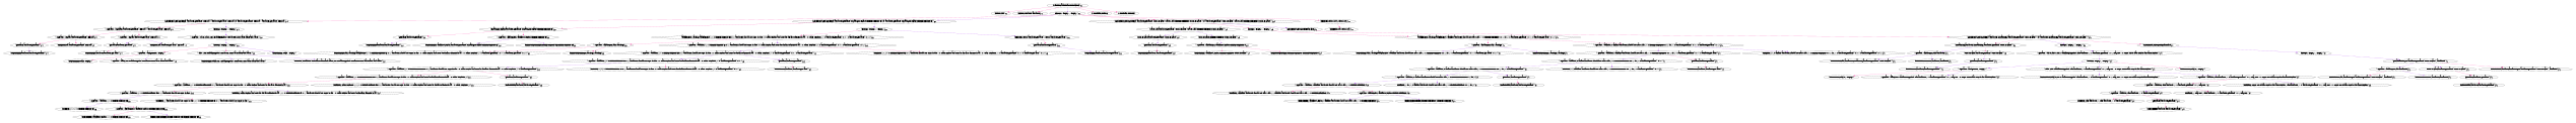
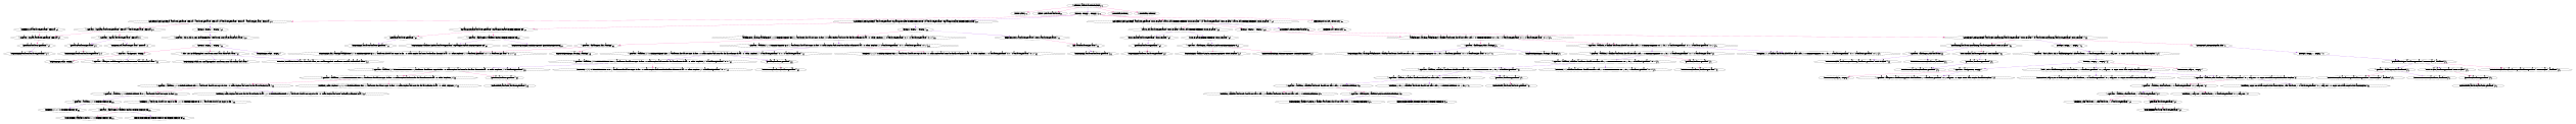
  digraph {
    edge [arrowhead=tee color=deeppink]
    n1 [label=<(METHOD,addAttributeAndCheck)<SUB>378</SUB>>]
    n2 [label=<(PARAM,this)<SUB>378</SUB>>]
    n3 [label=<(PARAM,Attribute attribute)<SUB>378</SUB>>]
    n4 [label=<(BLOCK,&lt;empty&gt;,&lt;empty&gt;)<SUB>378</SUB>>]
    n5 [label=<(MODIFIER,PUBLIC)>]
    n6 [label=<(MODIFIER,VIRTUAL)>]
    n7 [label=<(CONTROL_STRUCTURE,if (attribute.getName() == null || attribute.getValue() == null),if (attribute.getName() == null || attribute.getValue() == null))<SUB>379</SUB>>]
    n8 [label=<(CONTROL_STRUCTURE,if (attribute.getName().equalsIgnoreCase(ATTRIBUTE_NAME)),if (attribute.getName().equalsIgnoreCase(ATTRIBUTE_NAME)))<SUB>382</SUB>>]
    n9 [label=<(CONTROL_STRUCTURE,if (attribute.getName().toLowerCase().startsWith(ATTRIBUTE_FROM.toLowerCase())),if (attribute.getName().toLowerCase().startsWith(ATTRIBUTE_FROM.toLowerCase())))<SUB>389</SUB>>]
    n10 [label=<(RETURN,return null;,return null;)<SUB>400</SUB>>]
    n11 [label=<(&lt;operator&gt;.logicalOr,attribute.getName() == null || attribute.getValue() == null)<SUB>379</SUB>>]
    n12 [label=<(BLOCK,&lt;empty&gt;,&lt;empty&gt;)<SUB>379</SUB>>]
    n13 [label=<(equalsIgnoreCase,attribute.getName().equalsIgnoreCase(ATTRIBUTE_NAME))<SUB>382</SUB>>]
    n14 [label=<(BLOCK,&lt;empty&gt;,&lt;empty&gt;)<SUB>382</SUB>>]
    n15 [label=<(startsWith,attribute.getName().toLowerCase().startsWith(ATTRIBUTE_FROM.toLowerCase()))<SUB>389</SUB>>]
    n16 [label=<(BLOCK,&lt;empty&gt;,&lt;empty&gt;)<SUB>389</SUB>>]
    n17 [label=<(CONTROL_STRUCTURE,else,else)<SUB>393</SUB>>]
    n18 [label=<(LITERAL,null,return null;)<SUB>400</SUB>>]
    n19 [label=<(&lt;operator&gt;.equals,attribute.getName() == null)<SUB>379</SUB>>]
    n20 [label=<(&lt;operator&gt;.equals,attribute.getValue() == null)<SUB>979</SUB>>]
    n21 [label=<(&lt;operator&gt;.throw,throw new BuildException(&quot;Attributes must have name and value&quot;);)<SUB>380</SUB>>]
    n22 [label=<(getName,attribute.getName())<SUB>379</SUB>>]
    n23 [label=<(LITERAL,null,attribute.getName() == null)<SUB>379</SUB>>]
    n24 [label=<(getValue,attribute.getValue())<SUB>379</SUB>>]
    n25 [label=<(LITERAL,null,attribute.getValue() == null)<SUB>379</SUB>>]
    n26 [label=<(IDENTIFIER,attribute,attribute.getName())<SUB>379</SUB>>]
    n27 [label=<(IDENTIFIER,attribute,attribute.getValue())<SUB>379</SUB>>]
    n28 [label=<(BLOCK,&lt;empty&gt;,&lt;empty&gt;)<SUB>380</SUB>>]
    n29 [label=<(&lt;operator&gt;.assignment,&lt;empty&gt;)>]
    n30 [label=<(&lt;init&gt;,new BuildException(&quot;Attributes must have name and value&quot;))<SUB>380</SUB>>]
    n31 [label=<(IDENTIFIER,$obj9,&lt;empty&gt;)>]
    n32 [label=<(IDENTIFIER,$obj9,&lt;empty&gt;)>]
    n33 [label=<(&lt;operator&gt;.alloc,new BuildException(&quot;Attributes must have name and value&quot;))<SUB>380</SUB>>]
    n34 [label=<(IDENTIFIER,$obj9,new BuildException(&quot;Attributes must have name and value&quot;))>]
    n35 [label=<(LITERAL,&quot;Attributes must have name and value&quot;,new BuildException(&quot;Attributes must have name and value&quot;))<SUB>380</SUB>>]
    n36 [label=<(getName,attribute.getName())<SUB>382</SUB>>]
    n37 [label=<(&lt;operator&gt;.fieldAccess,Manifest$Section.ATTRIBUTE_NAME)<SUB>382</SUB>>]
    n38 [label=<(addElement,warnings.addElement(&quot;\&quot;&quot; + ATTRIBUTE_NAME + &quot;\&quot; attributes should not occur in the &quot; + &quot;main section and must be the first element in all &quot; + &quot;other sections: \&quot;&quot; + attribute.getName() + &quot;: &quot; + attribute.getValue() + &quot;\&quot;&quot;))<SUB>383</SUB>>]
    n39 [label=<(RETURN,return attribute.getValue();,return attribute.getValue();)<SUB>386</SUB>>]
    n40 [label=<(IDENTIFIER,attribute,attribute.getName())<SUB>382</SUB>>]
    n41 [label=<(IDENTIFIER,Manifest$Section,attribute.getName().equalsIgnoreCase(ATTRIBUTE_NAME))<SUB>382</SUB>>]
    n42 [label=<(FIELD_IDENTIFIER,ATTRIBUTE_NAME,ATTRIBUTE_NAME)<SUB>382</SUB>>]
    n43 [label=<(&lt;operator&gt;.fieldAccess,this.warnings)<SUB>383</SUB>>]
    n44 [label=<(&lt;operator&gt;.addition,&quot;\&quot;&quot; + ATTRIBUTE_NAME + &quot;\&quot; attributes should not occur in the &quot; + &quot;main section and must be the first element in all &quot; + &quot;other sections: \&quot;&quot; + attribute.getName() + &quot;: &quot; + attribute.getValue() + &quot;\&quot;&quot;)<SUB>383</SUB>>]
    n45 [label=<(getValue,attribute.getValue())<SUB>386</SUB>>]
    n46 [label=<(IDENTIFIER,this,warnings.addElement(&quot;\&quot;&quot; + ATTRIBUTE_NAME + &quot;\&quot; attributes should not occur in the &quot; + &quot;main section and must be the first element in all &quot; + &quot;other sections: \&quot;&quot; + attribute.getName() + &quot;: &quot; + attribute.getValue() + &quot;\&quot;&quot;))<SUB>383</SUB>>]
    n47 [label=<(FIELD_IDENTIFIER,warnings,warnings)<SUB>383</SUB>>]
    n48 [label=<(&lt;operator&gt;.addition,&quot;\&quot;&quot; + ATTRIBUTE_NAME + &quot;\&quot; attributes should not occur in the &quot; + &quot;main section and must be the first element in all &quot; + &quot;other sections: \&quot;&quot; + attribute.getName() + &quot;: &quot; + attribute.getValue())<SUB>383</SUB>>]
    n49 [label=<(LITERAL,&quot;\&quot;&quot;,&quot;\&quot;&quot; + ATTRIBUTE_NAME + &quot;\&quot; attributes should not occur in the &quot; + &quot;main section and must be the first element in all &quot; + &quot;other sections: \&quot;&quot; + attribute.getName() + &quot;: &quot; + attribute.getValue() + &quot;\&quot;&quot;)<SUB>385</SUB>>]
    n50 [label=<(&lt;operator&gt;.addition,&quot;\&quot;&quot; + ATTRIBUTE_NAME + &quot;\&quot; attributes should not occur in the &quot; + &quot;main section and must be the first element in all &quot; + &quot;other sections: \&quot;&quot; + attribute.getName() + &quot;: &quot;)<SUB>383</SUB>>]
    n51 [label=<(getValue,attribute.getValue())<SUB>385</SUB>>]
    n52 [label=<(&lt;operator&gt;.addition,&quot;\&quot;&quot; + ATTRIBUTE_NAME + &quot;\&quot; attributes should not occur in the &quot; + &quot;main section and must be the first element in all &quot; + &quot;other sections: \&quot;&quot; + attribute.getName())<SUB>383</SUB>>]
    n53 [label=<(LITERAL,&quot;: &quot;,&quot;\&quot;&quot; + ATTRIBUTE_NAME + &quot;\&quot; attributes should not occur in the &quot; + &quot;main section and must be the first element in all &quot; + &quot;other sections: \&quot;&quot; + attribute.getName() + &quot;: &quot;)<SUB>385</SUB>>]
    n54 [label=<(IDENTIFIER,attribute,attribute.getValue())<SUB>385</SUB>>]
    n55 [label=<(&lt;operator&gt;.addition,&quot;\&quot;&quot; + ATTRIBUTE_NAME + &quot;\&quot; attributes should not occur in the &quot; + &quot;main section and must be the first element in all &quot; + &quot;other sections: \&quot;&quot;)<SUB>383</SUB>>]
    n56 [label=<(getName,attribute.getName())<SUB>385</SUB>>]
    n57 [label=<(&lt;operator&gt;.addition,&quot;\&quot;&quot; + ATTRIBUTE_NAME + &quot;\&quot; attributes should not occur in the &quot; + &quot;main section and must be the first element in all &quot;)<SUB>383</SUB>>]
    n58 [label=<(LITERAL,&quot;other sections: \&quot;&quot;,&quot;\&quot;&quot; + ATTRIBUTE_NAME + &quot;\&quot; attributes should not occur in the &quot; + &quot;main section and must be the first element in all &quot; + &quot;other sections: \&quot;&quot;)<SUB>385</SUB>>]
    n59 [label=<(IDENTIFIER,attribute,attribute.getName())<SUB>385</SUB>>]
    n60 [label=<(&lt;operator&gt;.addition,&quot;\&quot;&quot; + ATTRIBUTE_NAME + &quot;\&quot; attributes should not occur in the &quot;)<SUB>383</SUB>>]
    n61 [label=<(LITERAL,&quot;main section and must be the first element in all &quot;,&quot;\&quot;&quot; + ATTRIBUTE_NAME + &quot;\&quot; attributes should not occur in the &quot; + &quot;main section and must be the first element in all &quot;)<SUB>384</SUB>>]
    n62 [label=<(&lt;operator&gt;.addition,&quot;\&quot;&quot; + ATTRIBUTE_NAME)<SUB>383</SUB>>]
    n63 [label=<(LITERAL,&quot;\&quot; attributes should not occur in the &quot;,&quot;\&quot;&quot; + ATTRIBUTE_NAME + &quot;\&quot; attributes should not occur in the &quot;)<SUB>383</SUB>>]
    n64 [label=<(LITERAL,&quot;\&quot;&quot;,&quot;\&quot;&quot; + ATTRIBUTE_NAME)<SUB>383</SUB>>]
    n65 [label=<(&lt;operator&gt;.fieldAccess,Manifest$Section.ATTRIBUTE_NAME)<SUB>383</SUB>>]
    n66 [label=<(IDENTIFIER,Manifest$Section,&quot;\&quot;&quot; + ATTRIBUTE_NAME)<SUB>383</SUB>>]
    n67 [label=<(FIELD_IDENTIFIER,ATTRIBUTE_NAME,ATTRIBUTE_NAME)<SUB>383</SUB>>]
    n68 [label=<(IDENTIFIER,attribute,attribute.getValue())<SUB>386</SUB>>]
    n69 [label=<(toLowerCase,attribute.getName().toLowerCase())<SUB>389</SUB>>]
    n70 [label=<(toLowerCase,ATTRIBUTE_FROM.toLowerCase())<SUB>389</SUB>>]
    n71 [label=<(addElement,warnings.addElement(&quot;Manifest attributes should not start with \&quot;&quot; + ATTRIBUTE_FROM + &quot;\&quot; in \&quot;&quot; + attribute.getName() + &quot;: &quot; + attribute.getValue() + &quot;\&quot;&quot;))<SUB>390</SUB>>]
    n72 [label=<(CONTROL_STRUCTURE,if (attributes.containsKey(attribute.getName().toLowerCase())),if (attributes.containsKey(attribute.getName().toLowerCase())))<SUB>393</SUB>>]
    n73 [label=<(getName,attribute.getName())<SUB>389</SUB>>]
    n74 [label=<(&lt;operator&gt;.fieldAccess,Manifest$Section.ATTRIBUTE_FROM)<SUB>389</SUB>>]
    n75 [label=<(IDENTIFIER,attribute,attribute.getName())<SUB>389</SUB>>]
    n76 [label=<(IDENTIFIER,Manifest$Section,ATTRIBUTE_FROM.toLowerCase())<SUB>389</SUB>>]
    n77 [label=<(FIELD_IDENTIFIER,ATTRIBUTE_FROM,ATTRIBUTE_FROM)<SUB>389</SUB>>]
    n78 [label=<(&lt;operator&gt;.fieldAccess,this.warnings)<SUB>390</SUB>>]
    n79 [label=<(&lt;operator&gt;.addition,&quot;Manifest attributes should not start with \&quot;&quot; + ATTRIBUTE_FROM + &quot;\&quot; in \&quot;&quot; + attribute.getName() + &quot;: &quot; + attribute.getValue() + &quot;\&quot;&quot;)<SUB>390</SUB>>]
    n80 [label=<(IDENTIFIER,this,warnings.addElement(&quot;Manifest attributes should not start with \&quot;&quot; + ATTRIBUTE_FROM + &quot;\&quot; in \&quot;&quot; + attribute.getName() + &quot;: &quot; + attribute.getValue() + &quot;\&quot;&quot;))<SUB>390</SUB>>]
    n81 [label=<(FIELD_IDENTIFIER,warnings,warnings)<SUB>390</SUB>>]
    n82 [label=<(&lt;operator&gt;.addition,&quot;Manifest attributes should not start with \&quot;&quot; + ATTRIBUTE_FROM + &quot;\&quot; in \&quot;&quot; + attribute.getName() + &quot;: &quot; + attribute.getValue())<SUB>390</SUB>>]
    n83 [label=<(LITERAL,&quot;\&quot;&quot;,&quot;Manifest attributes should not start with \&quot;&quot; + ATTRIBUTE_FROM + &quot;\&quot; in \&quot;&quot; + attribute.getName() + &quot;: &quot; + attribute.getValue() + &quot;\&quot;&quot;)<SUB>391</SUB>>]
    n84 [label=<(&lt;operator&gt;.addition,&quot;Manifest attributes should not start with \&quot;&quot; + ATTRIBUTE_FROM + &quot;\&quot; in \&quot;&quot; + attribute.getName() + &quot;: &quot;)<SUB>390</SUB>>]
    n85 [label=<(getValue,attribute.getValue())<SUB>391</SUB>>]
    n86 [label=<(&lt;operator&gt;.addition,&quot;Manifest attributes should not start with \&quot;&quot; + ATTRIBUTE_FROM + &quot;\&quot; in \&quot;&quot; + attribute.getName())<SUB>390</SUB>>]
    n87 [label=<(LITERAL,&quot;: &quot;,&quot;Manifest attributes should not start with \&quot;&quot; + ATTRIBUTE_FROM + &quot;\&quot; in \&quot;&quot; + attribute.getName() + &quot;: &quot;)<SUB>391</SUB>>]
    n88 [label=<(IDENTIFIER,attribute,attribute.getValue())<SUB>391</SUB>>]
    n89 [label=<(&lt;operator&gt;.addition,&quot;Manifest attributes should not start with \&quot;&quot; + ATTRIBUTE_FROM + &quot;\&quot; in \&quot;&quot;)<SUB>390</SUB>>]
    n90 [label=<(getName,attribute.getName())<SUB>391</SUB>>]
    n91 [label=<(&lt;operator&gt;.addition,&quot;Manifest attributes should not start with \&quot;&quot; + ATTRIBUTE_FROM)<SUB>390</SUB>>]
    n92 [label=<(LITERAL,&quot;\&quot; in \&quot;&quot;,&quot;Manifest attributes should not start with \&quot;&quot; + ATTRIBUTE_FROM + &quot;\&quot; in \&quot;&quot;)<SUB>391</SUB>>]
    n93 [label=<(IDENTIFIER,attribute,attribute.getName())<SUB>391</SUB>>]
    n94 [label=<(LITERAL,&quot;Manifest attributes should not start with \&quot;&quot;,&quot;Manifest attributes should not start with \&quot;&quot; + ATTRIBUTE_FROM)<SUB>390</SUB>>]
    n95 [label=<(&lt;operator&gt;.fieldAccess,Manifest$Section.ATTRIBUTE_FROM)<SUB>391</SUB>>]
    n96 [label=<(IDENTIFIER,Manifest$Section,&quot;Manifest attributes should not start with \&quot;&quot; + ATTRIBUTE_FROM)<SUB>391</SUB>>]
    n97 [label=<(FIELD_IDENTIFIER,ATTRIBUTE_FROM,ATTRIBUTE_FROM)<SUB>391</SUB>>]
    n98 [label=<(containsKey,attributes.containsKey(attribute.getName().toLowerCase()))<SUB>393</SUB>>]
    n99 [label=<(BLOCK,&lt;empty&gt;,&lt;empty&gt;)<SUB>393</SUB>>]
    n100 [label=<(CONTROL_STRUCTURE,else,else)<SUB>397</SUB>>]
    n101 [label=<(&lt;operator&gt;.fieldAccess,this.attributes)<SUB>393</SUB>>]
    n102 [label=<(toLowerCase,attribute.getName().toLowerCase())<SUB>393</SUB>>]
    n103 [label=<(&lt;operator&gt;.throw,throw new ManifestException(&quot;The attribute \&quot;&quot; + attribute.getName() + &quot;\&quot; may not &quot; + &quot;occur more than once in the same section&quot;);)<SUB>394</SUB>>]
    n104 [label=<(BLOCK,&lt;empty&gt;,&lt;empty&gt;)<SUB>397</SUB>>]
    n105 [label=<(IDENTIFIER,this,attributes.containsKey(attribute.getName().toLowerCase()))<SUB>393</SUB>>]
    n106 [label=<(FIELD_IDENTIFIER,attributes,attributes)<SUB>393</SUB>>]
    n107 [label=<(getName,attribute.getName())<SUB>393</SUB>>]
    n108 [label=<(IDENTIFIER,attribute,attribute.getName())<SUB>393</SUB>>]
    n109 [label=<(BLOCK,&lt;empty&gt;,&lt;empty&gt;)<SUB>394</SUB>>]
    n110 [label=<(&lt;operator&gt;.assignment,&lt;empty&gt;)>]
    n111 [label=<(&lt;init&gt;,new ManifestException(&quot;The attribute \&quot;&quot; + attribute.getName() + &quot;\&quot; may not &quot; + &quot;occur more than once in the same section&quot;))<SUB>394</SUB>>]
    n112 [label=<(IDENTIFIER,$obj10,&lt;empty&gt;)>]
    n113 [label=<(IDENTIFIER,$obj10,&lt;empty&gt;)>]
    n114 [label=<(&lt;operator&gt;.alloc,new ManifestException(&quot;The attribute \&quot;&quot; + attribute.getName() + &quot;\&quot; may not &quot; + &quot;occur more than once in the same section&quot;))<SUB>394</SUB>>]
    n115 [label=<(IDENTIFIER,$obj10,new ManifestException(&quot;The attribute \&quot;&quot; + attribute.getName() + &quot;\&quot; may not &quot; + &quot;occur more than once in the same section&quot;))>]
    n116 [label=<(&lt;operator&gt;.addition,&quot;The attribute \&quot;&quot; + attribute.getName() + &quot;\&quot; may not &quot; + &quot;occur more than once in the same section&quot;)<SUB>394</SUB>>]
    n117 [label=<(&lt;operator&gt;.addition,&quot;The attribute \&quot;&quot; + attribute.getName() + &quot;\&quot; may not &quot;)<SUB>394</SUB>>]
    n118 [label=<(LITERAL,&quot;occur more than once in the same section&quot;,&quot;The attribute \&quot;&quot; + attribute.getName() + &quot;\&quot; may not &quot; + &quot;occur more than once in the same section&quot;)<SUB>395</SUB>>]
    n119 [label=<(&lt;operator&gt;.addition,&quot;The attribute \&quot;&quot; + attribute.getName())<SUB>394</SUB>>]
    n120 [label=<(LITERAL,&quot;\&quot; may not &quot;,&quot;The attribute \&quot;&quot; + attribute.getName() + &quot;\&quot; may not &quot;)<SUB>394</SUB>>]
    n121 [label=<(LITERAL,&quot;The attribute \&quot;&quot;,&quot;The attribute \&quot;&quot; + attribute.getName())<SUB>394</SUB>>]
    n122 [label=<(getName,attribute.getName())<SUB>394</SUB>>]
    n123 [label=<(IDENTIFIER,attribute,attribute.getName())<SUB>394</SUB>>]
    n124 [label=<(put,attributes.put(attribute.getName().toLowerCase(), attribute))<SUB>398</SUB>>]
    n125 [label=<(&lt;operator&gt;.fieldAccess,this.attributes)<SUB>398</SUB>>]
    n126 [label=<(toLowerCase,attribute.getName().toLowerCase())<SUB>398</SUB>>]
    n127 [label=<(IDENTIFIER,attribute,attributes.put(attribute.getName().toLowerCase(), attribute))<SUB>398</SUB>>]
    n128 [label=<(IDENTIFIER,this,attributes.put(attribute.getName().toLowerCase(), attribute))<SUB>398</SUB>>]
    n129 [label=<(FIELD_IDENTIFIER,attributes,attributes)<SUB>398</SUB>>]
    n130 [label=<(getName,attribute.getName())<SUB>398</SUB>>]
    n131 [label=<(IDENTIFIER,attribute,attribute.getName())<SUB>398</SUB>>]
    n1 -> n2 [arrowhead=diamond]
    n1 -> n3 [arrowhead=diamond]
    n1 -> n4 [color=purple]
    n1 -> n5
    n1 -> n6 [arrowhead=diamond]
    n4 -> n7 [arrowhead=diamond]
    n4 -> n8 [color=purple]
    n4 -> n9 [arrowhead=diamond]
    n4 -> n10
    n7 -> n11
    n7 -> n12 [arrowhead=diamond color=purple]
    n8 -> n13
    n8 -> n14 [arrowhead=diamond color=purple]
    n9 -> n15
    n9 -> n16
    n9 -> n17 [arrowhead=diamond color=purple]
    n10 -> n18 [arrowhead=diamond]
    n11 -> n19
    n11 -> n20 [arrowhead=diamond]
    n12 -> n21 [arrowhead=diamond color=purple]
    n13 -> n36 [arrowhead=diamond]
    n13 -> n37 [arrowhead=diamond]
    n14 -> n38 [arrowhead=diamond]
    n14 -> n39 [color=purple]
    n15 -> n69 [color=purple]
    n15 -> n70 [color=purple]
    n16 -> n71 [arrowhead=diamond]
    n17 -> n72 [arrowhead=diamond]
    n19 -> n22 [arrowhead=diamond]
-   n19 -> n23 [arrowhead=diamond]
+   n23 -> n19 [arrowhead=diamond]
    n20 -> n24 [arrowhead=diamond color=purple]
    n20 -> n25 [color=purple]
    n21 -> n28 [color=purple]
    n22 -> n26 [color=purple]
    n24 -> n27
    n28 -> n29
    n28 -> n30 [arrowhead=diamond]
    n28 -> n31 [color=purple]
    n29 -> n32
    n29 -> n33 [color=purple]
    n30 -> n34 [color=purple]
    n30 -> n35 [color=purple]
    n36 -> n40 [arrowhead=diamond color=purple]
    n37 -> n41 [color=purple]
    n37 -> n42 [color=purple]
    n38 -> n43 [arrowhead=diamond]
    n38 -> n44 [arrowhead=diamond color=purple]
    n39 -> n45 [arrowhead=diamond]
    n43 -> n46
    n43 -> n47 [arrowhead=diamond]
    n44 -> n48 [color=purple]
    n44 -> n49
    n45 -> n68 [arrowhead=diamond color=purple]
    n48 -> n50 [arrowhead=diamond color=purple]
    n48 -> n51 [arrowhead=diamond color=purple]
    n50 -> n52 [color=purple]
    n50 -> n53 [arrowhead=diamond]
    n51 -> n54
    n52 -> n55 [arrowhead=diamond]
    n52 -> n56
    n55 -> n57 [arrowhead=diamond]
    n55 -> n58
    n56 -> n59
    n57 -> n60
    n57 -> n61 [color=purple]
    n60 -> n62 [color=purple]
    n60 -> n63
    n62 -> n64 [arrowhead=diamond color=purple]
    n62 -> n65
    n65 -> n66
    n65 -> n67 [arrowhead=diamond color=purple]
    n69 -> n73 [color=purple]
    n70 -> n74 [color=purple]
    n71 -> n78 [arrowhead=diamond]
    n71 -> n79
    n72 -> n98
    n72 -> n99 [color=purple]
    n72 -> n100 [arrowhead=diamond]
    n73 -> n75 [arrowhead=diamond]
    n74 -> n76
    n74 -> n77
    n78 -> n80 [color=purple]
    n78 -> n81 [color=purple]
    n79 -> n82 [arrowhead=diamond color=purple]
    n79 -> n83 [arrowhead=diamond color=purple]
    n82 -> n84 [color=purple]
    n82 -> n85
    n84 -> n86 [color=purple]
    n84 -> n87 [arrowhead=diamond color=purple]
    n85 -> n88
    n86 -> n89 [arrowhead=diamond color=purple]
    n86 -> n90 [arrowhead=diamond color=purple]
    n89 -> n91 [arrowhead=diamond color=purple]
    n89 -> n92 [arrowhead=diamond color=purple]
    n90 -> n93 [arrowhead=diamond]
    n91 -> n94 [arrowhead=diamond]
    n91 -> n95
    n95 -> n96 [arrowhead=diamond color=purple]
    n95 -> n97 [color=purple]
    n98 -> n101 [color=purple]
    n98 -> n102
    n99 -> n103 [arrowhead=diamond color=purple]
    n100 -> n104 [arrowhead=diamond color=purple]
    n101 -> n105 [arrowhead=diamond color=purple]
    n101 -> n106 [color=purple]
    n102 -> n107 [color=purple]
    n103 -> n109 [color=purple]
    n104 -> n124 [arrowhead=diamond color=purple]
    n107 -> n108 [arrowhead=diamond color=purple]
    n109 -> n110 [arrowhead=diamond color=purple]
    n109 -> n111 [color=purple]
    n109 -> n112
    n110 -> n113 [arrowhead=diamond]
    n110 -> n114 [arrowhead=diamond color=purple]
    n111 -> n115 [arrowhead=diamond color=purple]
    n111 -> n116 [color=purple]
    n116 -> n117
    n116 -> n118 [color=purple]
    n117 -> n119 [arrowhead=diamond color=purple]
    n117 -> n120 [arrowhead=diamond]
    n119 -> n121 [arrowhead=diamond]
    n119 -> n122
    n122 -> n123
    n124 -> n125 [color=purple]
    n124 -> n126 [arrowhead=diamond color=purple]
    n124 -> n127 [arrowhead=diamond]
    n125 -> n128 [arrowhead=diamond]
    n125 -> n129 [color=purple]
    n126 -> n130 [arrowhead=diamond]
    n130 -> n131
  }
